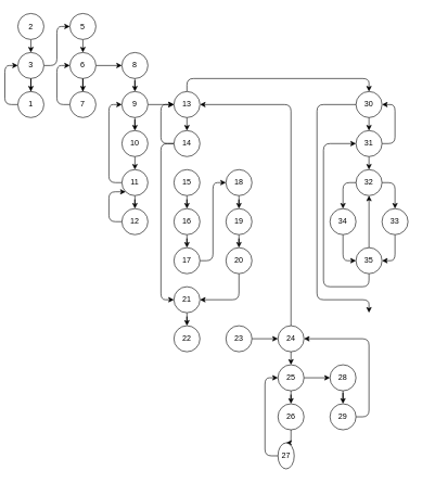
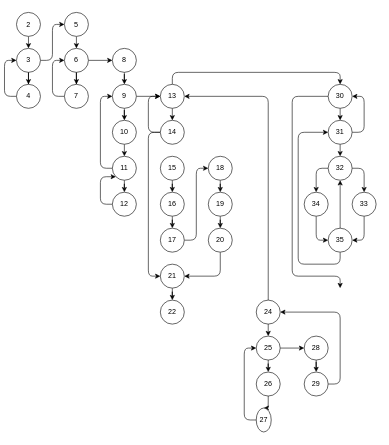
  <mxCell id="0" />
  <mxCell id="1" parent="0" />
  <mxCell id="2" value="" style="edgeStyle=orthogonalEdgeStyle;rounded=0;orthogonalLoop=1;jettySize=auto;html=1;" parent="1" source="4" target="6" edge="1"><mxGeometry relative="1" as="geometry" /></mxCell>
  <mxCell id="3" style="edgeStyle=orthogonalEdgeStyle;rounded=1;orthogonalLoop=1;jettySize=auto;html=1;exitX=1;exitY=0.5;exitDx=0;exitDy=0;entryX=0;entryY=0.5;entryDx=0;entryDy=0;" parent="1" source="4" target="58" edge="1"><mxGeometry relative="1" as="geometry" /></mxCell>
  <mxCell id="4" value="3" style="ellipse;whiteSpace=wrap;html=1;" parent="1" vertex="1"><mxGeometry x="20" y="80" width="40" height="40" as="geometry" /></mxCell>
  <mxCell id="5" style="edgeStyle=orthogonalEdgeStyle;rounded=1;orthogonalLoop=1;jettySize=auto;html=1;exitX=0;exitY=0.5;exitDx=0;exitDy=0;entryX=0;entryY=0.5;entryDx=0;entryDy=0;" parent="1" source="6" target="4" edge="1"><mxGeometry relative="1" as="geometry" /></mxCell>
- <mxCell id="6" value="1" style="ellipse;whiteSpace=wrap;html=1;" parent="1" vertex="1"><mxGeometry x="20" y="140" width="40" height="40" as="geometry" /></mxCell>
+ <mxCell id="6" value="4" style="ellipse;whiteSpace=wrap;html=1;" parent="1" vertex="1"><mxGeometry x="20" y="140" width="40" height="40" as="geometry" /></mxCell>
  <mxCell id="7" value="" style="edgeStyle=orthogonalEdgeStyle;rounded=0;orthogonalLoop=1;jettySize=auto;html=1;" parent="1" source="9" target="11" edge="1"><mxGeometry relative="1" as="geometry" /></mxCell>
  <mxCell id="8" value="" style="edgeStyle=orthogonalEdgeStyle;rounded=1;orthogonalLoop=1;jettySize=auto;html=1;" parent="1" source="9" target="13" edge="1"><mxGeometry relative="1" as="geometry" /></mxCell>
  <mxCell id="9" value="6" style="ellipse;whiteSpace=wrap;html=1;" parent="1" vertex="1"><mxGeometry x="100" y="80" width="40" height="40" as="geometry" /></mxCell>
  <mxCell id="10" style="edgeStyle=orthogonalEdgeStyle;rounded=1;orthogonalLoop=1;jettySize=auto;html=1;exitX=0;exitY=0.5;exitDx=0;exitDy=0;entryX=0;entryY=0.5;entryDx=0;entryDy=0;" parent="1" source="11" target="9" edge="1"><mxGeometry relative="1" as="geometry" /></mxCell>
  <mxCell id="11" value="7" style="ellipse;whiteSpace=wrap;html=1;" parent="1" vertex="1"><mxGeometry x="100" y="140" width="40" height="40" as="geometry" /></mxCell>
  <mxCell id="12" value="" style="edgeStyle=orthogonalEdgeStyle;rounded=1;orthogonalLoop=1;jettySize=auto;html=1;" parent="1" source="13" target="61" edge="1"><mxGeometry relative="1" as="geometry" /></mxCell>
  <mxCell id="13" value="8" style="ellipse;whiteSpace=wrap;html=1;" parent="1" vertex="1"><mxGeometry x="180" y="80" width="40" height="40" as="geometry" /></mxCell>
  <mxCell id="14" value="" style="edgeStyle=orthogonalEdgeStyle;curved=1;orthogonalLoop=1;jettySize=auto;html=1;" parent="1" source="16" target="18" edge="1"><mxGeometry relative="1" as="geometry" /></mxCell>
  <mxCell id="15" style="edgeStyle=orthogonalEdgeStyle;rounded=1;orthogonalLoop=1;jettySize=auto;html=1;exitX=0;exitY=0.5;exitDx=0;exitDy=0;entryX=0;entryY=0.5;entryDx=0;entryDy=0;" parent="1" source="16" target="61" edge="1"><mxGeometry relative="1" as="geometry" /></mxCell>
  <mxCell id="16" value="11" style="ellipse;whiteSpace=wrap;html=1;" parent="1" vertex="1"><mxGeometry x="180" y="260" width="40" height="40" as="geometry" /></mxCell>
  <mxCell id="17" style="edgeStyle=orthogonalEdgeStyle;orthogonalLoop=1;jettySize=auto;html=1;exitX=0;exitY=0.5;exitDx=0;exitDy=0;entryX=0;entryY=1;entryDx=0;entryDy=0;rounded=1;" parent="1" source="18" target="16" edge="1"><mxGeometry relative="1" as="geometry"><Array as="points"><mxPoint x="160" y="340" /><mxPoint x="160" y="294" /></Array></mxGeometry></mxCell>
  <mxCell id="18" value="12" style="ellipse;whiteSpace=wrap;html=1;" parent="1" vertex="1"><mxGeometry x="180" y="320" width="40" height="40" as="geometry" /></mxCell>
  <mxCell id="19" style="edgeStyle=orthogonalEdgeStyle;orthogonalLoop=1;jettySize=auto;html=1;exitX=0;exitY=0.5;exitDx=0;exitDy=0;entryX=0;entryY=0.5;entryDx=0;entryDy=0;rounded=1;" parent="1" source="21" target="35" edge="1"><mxGeometry relative="1" as="geometry" /></mxCell>
  <mxCell id="20" style="edgeStyle=orthogonalEdgeStyle;rounded=1;orthogonalLoop=1;jettySize=auto;html=1;exitX=0;exitY=0.5;exitDx=0;exitDy=0;entryX=0;entryY=0.5;entryDx=0;entryDy=0;" parent="1" source="21" target="66" edge="1"><mxGeometry relative="1" as="geometry" /></mxCell>
  <mxCell id="21" value="14" style="ellipse;whiteSpace=wrap;html=1;" parent="1" vertex="1"><mxGeometry x="260" y="200" width="40" height="40" as="geometry" /></mxCell>
  <mxCell id="22" value="" style="edgeStyle=orthogonalEdgeStyle;curved=1;orthogonalLoop=1;jettySize=auto;html=1;" parent="1" source="23" target="25" edge="1"><mxGeometry relative="1" as="geometry" /></mxCell>
  <mxCell id="23" value="15" style="ellipse;whiteSpace=wrap;html=1;" parent="1" vertex="1"><mxGeometry x="260" y="260" width="40" height="40" as="geometry" /></mxCell>
  <mxCell id="24" value="" style="edgeStyle=orthogonalEdgeStyle;curved=1;orthogonalLoop=1;jettySize=auto;html=1;" parent="1" source="25" target="27" edge="1"><mxGeometry relative="1" as="geometry" /></mxCell>
  <mxCell id="25" value="16" style="ellipse;whiteSpace=wrap;html=1;" parent="1" vertex="1"><mxGeometry x="260" y="320" width="40" height="40" as="geometry" /></mxCell>
  <mxCell id="26" value="" style="edgeStyle=orthogonalEdgeStyle;orthogonalLoop=1;jettySize=auto;html=1;entryX=0;entryY=0.5;entryDx=0;entryDy=0;rounded=1;" parent="1" source="27" target="29" edge="1"><mxGeometry relative="1" as="geometry" /></mxCell>
  <mxCell id="27" value="17" style="ellipse;whiteSpace=wrap;html=1;" parent="1" vertex="1"><mxGeometry x="260" y="380" width="40" height="40" as="geometry" /></mxCell>
  <mxCell id="28" value="" style="edgeStyle=orthogonalEdgeStyle;curved=1;orthogonalLoop=1;jettySize=auto;html=1;" parent="1" source="29" target="31" edge="1"><mxGeometry relative="1" as="geometry" /></mxCell>
  <mxCell id="29" value="18" style="ellipse;whiteSpace=wrap;html=1;" parent="1" vertex="1"><mxGeometry x="340" y="260" width="40" height="40" as="geometry" /></mxCell>
  <mxCell id="30" value="" style="edgeStyle=orthogonalEdgeStyle;curved=1;orthogonalLoop=1;jettySize=auto;html=1;" parent="1" source="31" target="33" edge="1"><mxGeometry relative="1" as="geometry" /></mxCell>
  <mxCell id="31" value="19" style="ellipse;whiteSpace=wrap;html=1;" parent="1" vertex="1"><mxGeometry x="340" y="320" width="40" height="40" as="geometry" /></mxCell>
  <mxCell id="32" value="" style="edgeStyle=orthogonalEdgeStyle;orthogonalLoop=1;jettySize=auto;html=1;entryX=1;entryY=0.5;entryDx=0;entryDy=0;exitX=0.5;exitY=1;exitDx=0;exitDy=0;rounded=1;" parent="1" source="33" target="35" edge="1"><mxGeometry relative="1" as="geometry" /></mxCell>
  <mxCell id="33" value="20" style="ellipse;whiteSpace=wrap;html=1;" parent="1" vertex="1"><mxGeometry x="340" y="380" width="40" height="40" as="geometry" /></mxCell>
  <mxCell id="34" value="" style="edgeStyle=orthogonalEdgeStyle;curved=1;orthogonalLoop=1;jettySize=auto;html=1;" parent="1" source="35" target="36" edge="1"><mxGeometry relative="1" as="geometry" /></mxCell>
  <mxCell id="35" value="21" style="ellipse;whiteSpace=wrap;html=1;" parent="1" vertex="1"><mxGeometry x="260" y="440" width="40" height="40" as="geometry" /></mxCell>
  <mxCell id="36" value="22" style="ellipse;whiteSpace=wrap;html=1;" parent="1" vertex="1"><mxGeometry x="260" y="500" width="40" height="40" as="geometry" /></mxCell>
  <mxCell id="37" style="edgeStyle=orthogonalEdgeStyle;orthogonalLoop=1;jettySize=auto;html=1;exitX=0.5;exitY=0;exitDx=0;exitDy=0;entryX=1;entryY=0.5;entryDx=0;entryDy=0;rounded=1;" parent="1" source="68" target="66" edge="1"><mxGeometry relative="1" as="geometry"><Array as="points"><mxPoint x="440" y="160" /></Array></mxGeometry></mxCell>
- <mxCell id="38" value="" style="edgeStyle=orthogonalEdgeStyle;rounded=1;orthogonalLoop=1;jettySize=auto;html=1;" parent="1" source="39" target="68" edge="1"><mxGeometry relative="1" as="geometry" /></mxCell>
- <mxCell id="39" value="23" style="ellipse;whiteSpace=wrap;html=1;" parent="1" vertex="1"><mxGeometry x="340" y="500" width="40" height="40" as="geometry" /></mxCell>
  <mxCell id="40" value="" style="edgeStyle=orthogonalEdgeStyle;curved=1;orthogonalLoop=1;jettySize=auto;html=1;" parent="1" source="42" target="45" edge="1"><mxGeometry relative="1" as="geometry" /></mxCell>
  <mxCell id="41" value="" style="edgeStyle=orthogonalEdgeStyle;rounded=1;orthogonalLoop=1;jettySize=auto;html=1;" parent="1" source="42" target="47" edge="1"><mxGeometry relative="1" as="geometry" /></mxCell>
  <mxCell id="42" value="25" style="ellipse;whiteSpace=wrap;html=1;" parent="1" vertex="1"><mxGeometry x="420" y="560" width="40" height="40" as="geometry" /></mxCell>
  <mxCell id="43" style="edgeStyle=orthogonalEdgeStyle;orthogonalLoop=1;jettySize=auto;html=1;exitX=0;exitY=0.5;exitDx=0;exitDy=0;entryX=0;entryY=0.5;entryDx=0;entryDy=0;rounded=1;" parent="1" source="69" target="42" edge="1"><mxGeometry relative="1" as="geometry" /></mxCell>
  <mxCell id="44" value="" style="edgeStyle=orthogonalEdgeStyle;rounded=1;orthogonalLoop=1;jettySize=auto;html=1;" parent="1" source="45" target="69" edge="1"><mxGeometry relative="1" as="geometry" /></mxCell>
  <mxCell id="45" value="26" style="ellipse;whiteSpace=wrap;html=1;" parent="1" vertex="1"><mxGeometry x="420" y="620" width="40" height="40" as="geometry" /></mxCell>
  <mxCell id="46" value="" style="edgeStyle=orthogonalEdgeStyle;rounded=1;orthogonalLoop=1;jettySize=auto;html=1;" parent="1" source="47" target="71" edge="1"><mxGeometry relative="1" as="geometry" /></mxCell>
  <mxCell id="47" value="28" style="ellipse;whiteSpace=wrap;html=1;" parent="1" vertex="1"><mxGeometry x="500" y="560" width="40" height="40" as="geometry" /></mxCell>
  <mxCell id="48" value="" style="edgeStyle=orthogonalEdgeStyle;orthogonalLoop=1;jettySize=auto;html=1;entryX=0;entryY=0.5;entryDx=0;entryDy=0;rounded=1;" parent="1" source="49" target="54" edge="1"><mxGeometry relative="1" as="geometry" /></mxCell>
  <mxCell id="49" value="34" style="ellipse;whiteSpace=wrap;html=1;" parent="1" vertex="1"><mxGeometry x="500" y="320" width="40" height="40" as="geometry" /></mxCell>
  <mxCell id="50" value="" style="edgeStyle=orthogonalEdgeStyle;orthogonalLoop=1;jettySize=auto;html=1;entryX=1;entryY=0.5;entryDx=0;entryDy=0;rounded=1;" parent="1" source="51" target="54" edge="1"><mxGeometry relative="1" as="geometry" /></mxCell>
  <mxCell id="51" value="33" style="ellipse;whiteSpace=wrap;html=1;" parent="1" vertex="1"><mxGeometry x="580" y="320" width="40" height="40" as="geometry" /></mxCell>
  <mxCell id="52" value="" style="edgeStyle=orthogonalEdgeStyle;rounded=1;orthogonalLoop=1;jettySize=auto;html=1;" parent="1" source="54" target="79" edge="1"><mxGeometry relative="1" as="geometry" /></mxCell>
  <mxCell id="53" style="edgeStyle=orthogonalEdgeStyle;rounded=1;orthogonalLoop=1;jettySize=auto;html=1;exitX=0.5;exitY=1;exitDx=0;exitDy=0;entryX=0;entryY=0.5;entryDx=0;entryDy=0;" edge="1" parent="1" source="54" target="80"><mxGeometry relative="1" as="geometry"><Array as="points"><mxPoint x="560" y="440" /><mxPoint x="490" y="440" /><mxPoint x="490" y="220" /></Array></mxGeometry></mxCell>
  <mxCell id="54" value="35" style="ellipse;whiteSpace=wrap;html=1;" parent="1" vertex="1"><mxGeometry x="540" y="380" width="40" height="40" as="geometry" /></mxCell>
  <mxCell id="55" style="edgeStyle=orthogonalEdgeStyle;rounded=1;orthogonalLoop=1;jettySize=auto;html=1;exitX=0.5;exitY=1;exitDx=0;exitDy=0;entryX=0.5;entryY=0;entryDx=0;entryDy=0;" parent="1" source="56" target="4" edge="1"><mxGeometry relative="1" as="geometry" /></mxCell>
  <mxCell id="56" value="2" style="ellipse;whiteSpace=wrap;html=1;" parent="1" vertex="1"><mxGeometry x="20" y="20" width="40" height="40" as="geometry" /></mxCell>
  <mxCell id="57" style="edgeStyle=orthogonalEdgeStyle;rounded=1;orthogonalLoop=1;jettySize=auto;html=1;exitX=0.5;exitY=1;exitDx=0;exitDy=0;entryX=0.5;entryY=0;entryDx=0;entryDy=0;" parent="1" source="58" target="9" edge="1"><mxGeometry relative="1" as="geometry" /></mxCell>
  <mxCell id="58" value="5" style="ellipse;whiteSpace=wrap;html=1;" parent="1" vertex="1"><mxGeometry x="100" y="20" width="40" height="40" as="geometry" /></mxCell>
  <mxCell id="59" value="" style="edgeStyle=orthogonalEdgeStyle;rounded=1;orthogonalLoop=1;jettySize=auto;html=1;" parent="1" source="61" target="63" edge="1"><mxGeometry relative="1" as="geometry" /></mxCell>
  <mxCell id="60" value="" style="edgeStyle=orthogonalEdgeStyle;rounded=1;orthogonalLoop=1;jettySize=auto;html=1;" parent="1" source="61" target="66" edge="1"><mxGeometry relative="1" as="geometry" /></mxCell>
  <mxCell id="61" value="9" style="ellipse;whiteSpace=wrap;html=1;" parent="1" vertex="1"><mxGeometry x="180" y="140" width="40" height="40" as="geometry" /></mxCell>
  <mxCell id="62" style="edgeStyle=orthogonalEdgeStyle;rounded=1;orthogonalLoop=1;jettySize=auto;html=1;exitX=0.5;exitY=1;exitDx=0;exitDy=0;entryX=0.5;entryY=0;entryDx=0;entryDy=0;" parent="1" source="63" target="16" edge="1"><mxGeometry relative="1" as="geometry" /></mxCell>
  <mxCell id="63" value="10" style="ellipse;whiteSpace=wrap;html=1;" parent="1" vertex="1"><mxGeometry x="180" y="200" width="40" height="40" as="geometry" /></mxCell>
  <mxCell id="64" style="edgeStyle=orthogonalEdgeStyle;rounded=1;orthogonalLoop=1;jettySize=auto;html=1;exitX=0.5;exitY=1;exitDx=0;exitDy=0;entryX=0.5;entryY=0;entryDx=0;entryDy=0;" parent="1" source="66" target="21" edge="1"><mxGeometry relative="1" as="geometry" /></mxCell>
  <mxCell id="65" style="edgeStyle=orthogonalEdgeStyle;rounded=1;orthogonalLoop=1;jettySize=auto;html=1;exitX=0.5;exitY=0;exitDx=0;exitDy=0;entryX=0.5;entryY=0;entryDx=0;entryDy=0;" parent="1" source="66" target="75" edge="1"><mxGeometry relative="1" as="geometry" /></mxCell>
  <mxCell id="66" value="13" style="ellipse;whiteSpace=wrap;html=1;" parent="1" vertex="1"><mxGeometry x="260" y="140" width="40" height="40" as="geometry" /></mxCell>
  <mxCell id="67" style="edgeStyle=orthogonalEdgeStyle;rounded=1;orthogonalLoop=1;jettySize=auto;html=1;exitX=0.5;exitY=1;exitDx=0;exitDy=0;entryX=0.5;entryY=0;entryDx=0;entryDy=0;" parent="1" source="68" target="42" edge="1"><mxGeometry relative="1" as="geometry" /></mxCell>
  <mxCell id="68" value="24" style="ellipse;whiteSpace=wrap;html=1;" parent="1" vertex="1"><mxGeometry x="420" y="500" width="40" height="40" as="geometry" /></mxCell>
  <mxCell id="69" value="27" style="ellipse;whiteSpace=wrap;html=1;" parent="1" vertex="1"><mxGeometry x="420" y="680" width="25" height="40" as="geometry" /></mxCell>
  <mxCell id="70" style="edgeStyle=orthogonalEdgeStyle;rounded=1;orthogonalLoop=1;jettySize=auto;html=1;exitX=1;exitY=0.5;exitDx=0;exitDy=0;entryX=1;entryY=0.5;entryDx=0;entryDy=0;" parent="1" source="71" target="68" edge="1"><mxGeometry relative="1" as="geometry" /></mxCell>
  <mxCell id="71" value="29" style="ellipse;whiteSpace=wrap;html=1;" parent="1" vertex="1"><mxGeometry x="500" y="620" width="40" height="40" as="geometry" /></mxCell>
  <mxCell id="72" style="edgeStyle=orthogonalEdgeStyle;rounded=1;orthogonalLoop=1;jettySize=auto;html=1;exitX=0.5;exitY=1;exitDx=0;exitDy=0;entryX=0.5;entryY=0;entryDx=0;entryDy=0;startArrow=none;" parent="1" source="80" target="79" edge="1"><mxGeometry relative="1" as="geometry" /></mxCell>
  <mxCell id="73" style="edgeStyle=orthogonalEdgeStyle;rounded=1;orthogonalLoop=1;jettySize=auto;html=1;exitX=0;exitY=0.5;exitDx=0;exitDy=0;" parent="1" source="75" edge="1"><mxGeometry relative="1" as="geometry"><mxPoint x="560" y="480" as="targetPoint" /><Array as="points"><mxPoint x="480" y="160" /><mxPoint x="480" y="460" /><mxPoint x="560" y="460" /></Array></mxGeometry></mxCell>
  <mxCell id="74" style="edgeStyle=orthogonalEdgeStyle;rounded=0;orthogonalLoop=1;jettySize=auto;html=1;exitX=0.5;exitY=1;exitDx=0;exitDy=0;entryX=0.5;entryY=0;entryDx=0;entryDy=0;" edge="1" parent="1" source="75" target="80"><mxGeometry relative="1" as="geometry" /></mxCell>
  <mxCell id="75" value="30" style="ellipse;whiteSpace=wrap;html=1;" parent="1" vertex="1"><mxGeometry x="540" y="140" width="40" height="40" as="geometry" /></mxCell>
  <mxCell id="76" style="edgeStyle=orthogonalEdgeStyle;rounded=1;orthogonalLoop=1;jettySize=auto;html=1;exitX=0;exitY=0.5;exitDx=0;exitDy=0;entryX=0.5;entryY=0;entryDx=0;entryDy=0;" parent="1" source="79" target="49" edge="1"><mxGeometry relative="1" as="geometry" /></mxCell>
  <mxCell id="77" style="edgeStyle=orthogonalEdgeStyle;rounded=1;orthogonalLoop=1;jettySize=auto;html=1;exitX=1;exitY=0.5;exitDx=0;exitDy=0;entryX=0.5;entryY=0;entryDx=0;entryDy=0;" parent="1" source="79" target="51" edge="1"><mxGeometry relative="1" as="geometry" /></mxCell>
  <mxCell id="78" style="edgeStyle=orthogonalEdgeStyle;rounded=1;orthogonalLoop=1;jettySize=auto;html=1;exitX=1;exitY=0.5;exitDx=0;exitDy=0;entryX=1;entryY=0.5;entryDx=0;entryDy=0;" parent="1" source="80" target="75" edge="1"><mxGeometry relative="1" as="geometry"><Array as="points"><mxPoint x="600" y="220" /><mxPoint x="600" y="160" /></Array></mxGeometry></mxCell>
  <mxCell id="79" value="32" style="ellipse;whiteSpace=wrap;html=1;" parent="1" vertex="1"><mxGeometry x="540" y="260" width="40" height="40" as="geometry" /></mxCell>
  <mxCell id="80" value="31" style="ellipse;whiteSpace=wrap;html=1;" vertex="1" parent="1"><mxGeometry x="540" y="200" width="40" height="40" as="geometry" /></mxCell>
